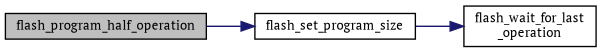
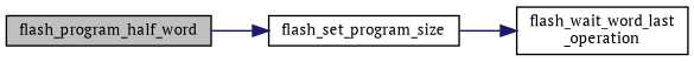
  digraph {
    fontname="PT Serif"
    rankdir=LR
    node [color=black fillcolor=white fontname="PT Serif" fontsize=10 shape=record style=filled]
    edge [color=midnightblue fontname="PT Serif" fontsize=10 labelfontname=Helvetica labelfontsize=10 style=solid]
-   n1 [fillcolor=grey75 fontcolor=black height=0.2 label=flash_program_half_operation width=0.4]
+   n1 [fillcolor=grey75 fontcolor=black height=0.2 label=flash_program_half_word width=0.4]
    n2 [height=0.2 label=flash_set_program_size width=0.4]
-   n3 [height=0.2 label="flash_wait_for_last\l_operation" width=0.4]
+   n3 [height=0.2 label="flash_wait_word_last\l_operation" width=0.4]
    n1 -> n2
    n2 -> n3
  }
